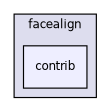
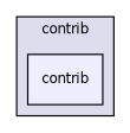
  digraph {
    compound=true
    n1 [fillcolor="#eeeeff" fontname=Helvetica fontsize=10 label=contrib pencolor=black shape=box style=filled]
    subgraph cluster_1 {
      bgcolor="#ddddee"
      fontname=Helvetica
      fontsize=10
-     label=facealign
+     label=contrib
      pencolor=black
      n1
    }
  }
